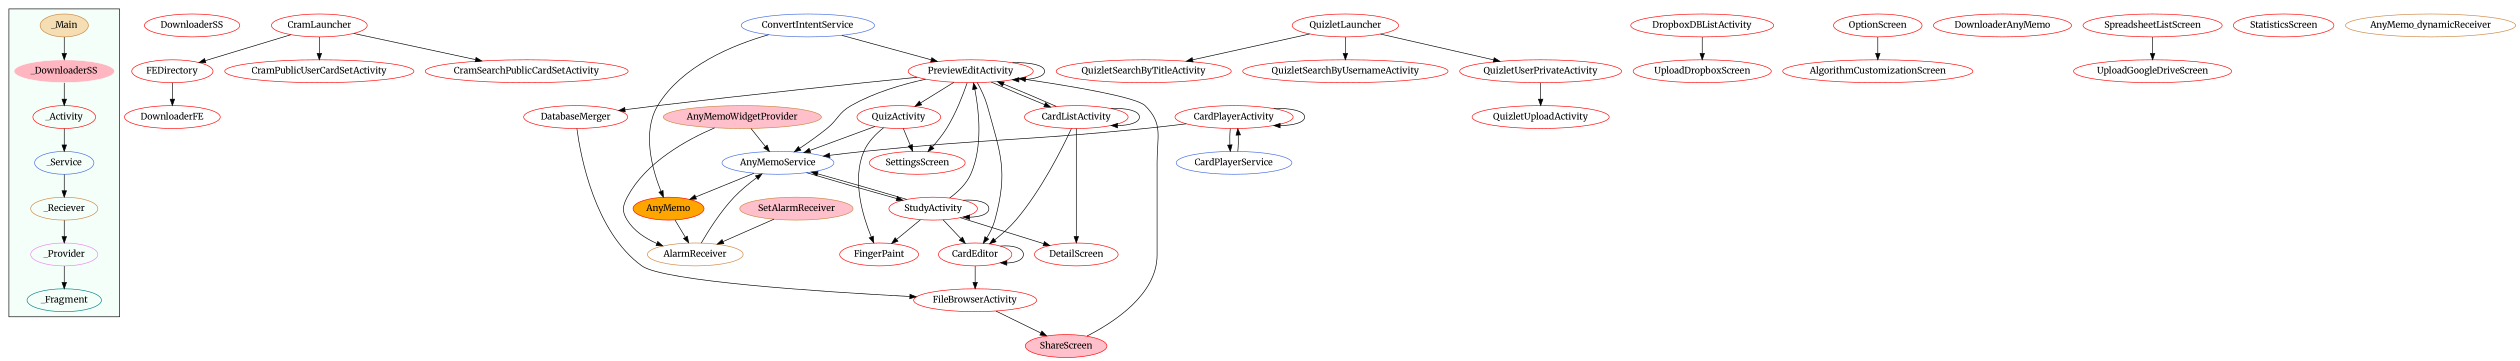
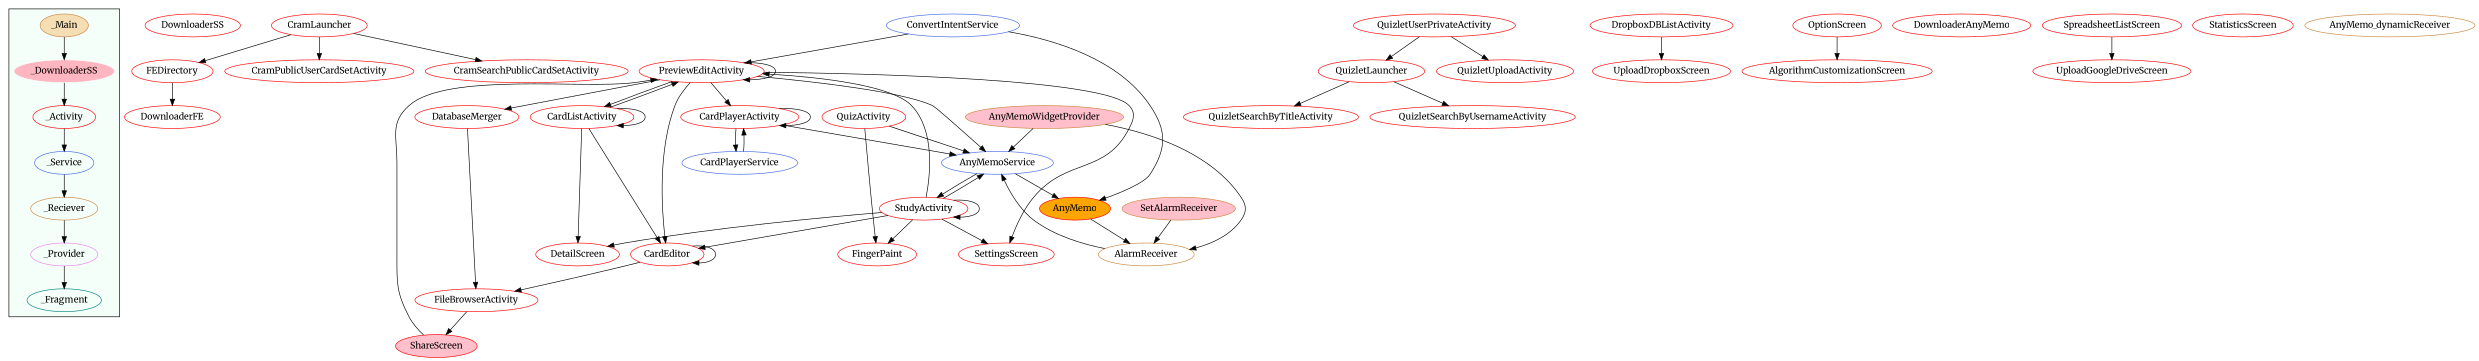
  digraph {
    fontname=Merriweather
    node [color=red fontname=Merriweather]
    edge [fontname=Merriweather]
    _Activity
    _Service [color=royalblue]
    _Reciever [color=peru]
    _Provider [color=violet]
    _Fragment [color=teal]
    _Main [color=peru fillcolor=wheat style=filled]
    n7 [color=mintcream fillcolor=lightpink label=_DownloaderSS style=filled]
    DownloaderSS
    FEDirectory
    DownloaderFE
    PreviewEditActivity
    CardPlayerActivity
    CardListActivity
    SettingsScreen
    DatabaseMerger
    CardEditor
    AnyMemoService [color=royalblue]
    CardPlayerService [color=royalblue]
    DetailScreen
    FileBrowserActivity
    StudyActivity
    AnyMemo [fillcolor=orange style=filled]
    QuizletLauncher
    QuizletSearchByTitleActivity
    QuizletSearchByUsernameActivity
    QuizletUserPrivateActivity
    QuizletUploadActivity
    FingerPaint
    ShareScreen [fillcolor=pink style=filled]
    AlarmReceiver [color=peru]
    DropboxDBListActivity
    UploadDropboxScreen
    OptionScreen
    AlgorithmCustomizationScreen
    QuizActivity
    DownloaderAnyMemo
    SpreadsheetListScreen
    UploadGoogleDriveScreen
    StatisticsScreen
    CramLauncher
    CramPublicUserCardSetActivity
    CramSearchPublicCardSetActivity
    ConvertIntentService [color=royalblue]
    n44 [color=peru label=AnyMemo_dynamicReceiver]
    AnyMemoWidgetProvider [color=peru fillcolor=pink style=filled]
    SetAlarmReceiver [color=peru fillcolor=pink style=filled]
    subgraph cluster_1 {
      bgcolor=mintcream
      _Activity
      _Service
      _Reciever
      _Provider
      _Fragment
      _Main
      n7
    }
    _Activity -> _Service
    _Service -> _Reciever
    _Reciever -> _Provider
    _Provider -> _Fragment
    _Main -> n7
    n7 -> _Activity
    FEDirectory -> DownloaderFE
    PreviewEditActivity -> PreviewEditActivity
-   PreviewEditActivity -> QuizActivity
+   PreviewEditActivity -> CardPlayerActivity
    PreviewEditActivity -> CardListActivity
    PreviewEditActivity -> SettingsScreen
    PreviewEditActivity -> DatabaseMerger
    PreviewEditActivity -> CardEditor
    PreviewEditActivity -> AnyMemoService
    CardPlayerActivity -> CardPlayerActivity
    CardPlayerActivity -> AnyMemoService
    CardPlayerActivity -> CardPlayerService
    CardListActivity -> PreviewEditActivity
    CardListActivity -> CardListActivity
    CardListActivity -> CardEditor
    CardListActivity -> DetailScreen
    DatabaseMerger -> FileBrowserActivity
    CardEditor -> CardEditor
    CardEditor -> FileBrowserActivity
    AnyMemoService -> StudyActivity
    AnyMemoService -> AnyMemo
    CardPlayerService -> CardPlayerActivity
    FileBrowserActivity -> ShareScreen
    StudyActivity -> PreviewEditActivity
-   QuizActivity -> SettingsScreen
+   StudyActivity -> SettingsScreen
    StudyActivity -> CardEditor
    StudyActivity -> AnyMemoService
    StudyActivity -> DetailScreen
    StudyActivity -> StudyActivity
    StudyActivity -> FingerPaint
    AnyMemo -> AlarmReceiver
    QuizletLauncher -> QuizletSearchByTitleActivity
    QuizletLauncher -> QuizletSearchByUsernameActivity
-   QuizletLauncher -> QuizletUserPrivateActivity
+   QuizletUserPrivateActivity -> QuizletLauncher
    QuizletUserPrivateActivity -> QuizletUploadActivity
    ShareScreen -> PreviewEditActivity
    AlarmReceiver -> AnyMemoService
    DropboxDBListActivity -> UploadDropboxScreen
    OptionScreen -> AlgorithmCustomizationScreen
    QuizActivity -> AnyMemoService
    QuizActivity -> FingerPaint
    SpreadsheetListScreen -> UploadGoogleDriveScreen
    CramLauncher -> FEDirectory
    CramLauncher -> CramPublicUserCardSetActivity
    CramLauncher -> CramSearchPublicCardSetActivity
    ConvertIntentService -> PreviewEditActivity
    ConvertIntentService -> AnyMemo
    AnyMemoWidgetProvider -> AnyMemoService
    AnyMemoWidgetProvider -> AlarmReceiver
    SetAlarmReceiver -> AlarmReceiver
  }
